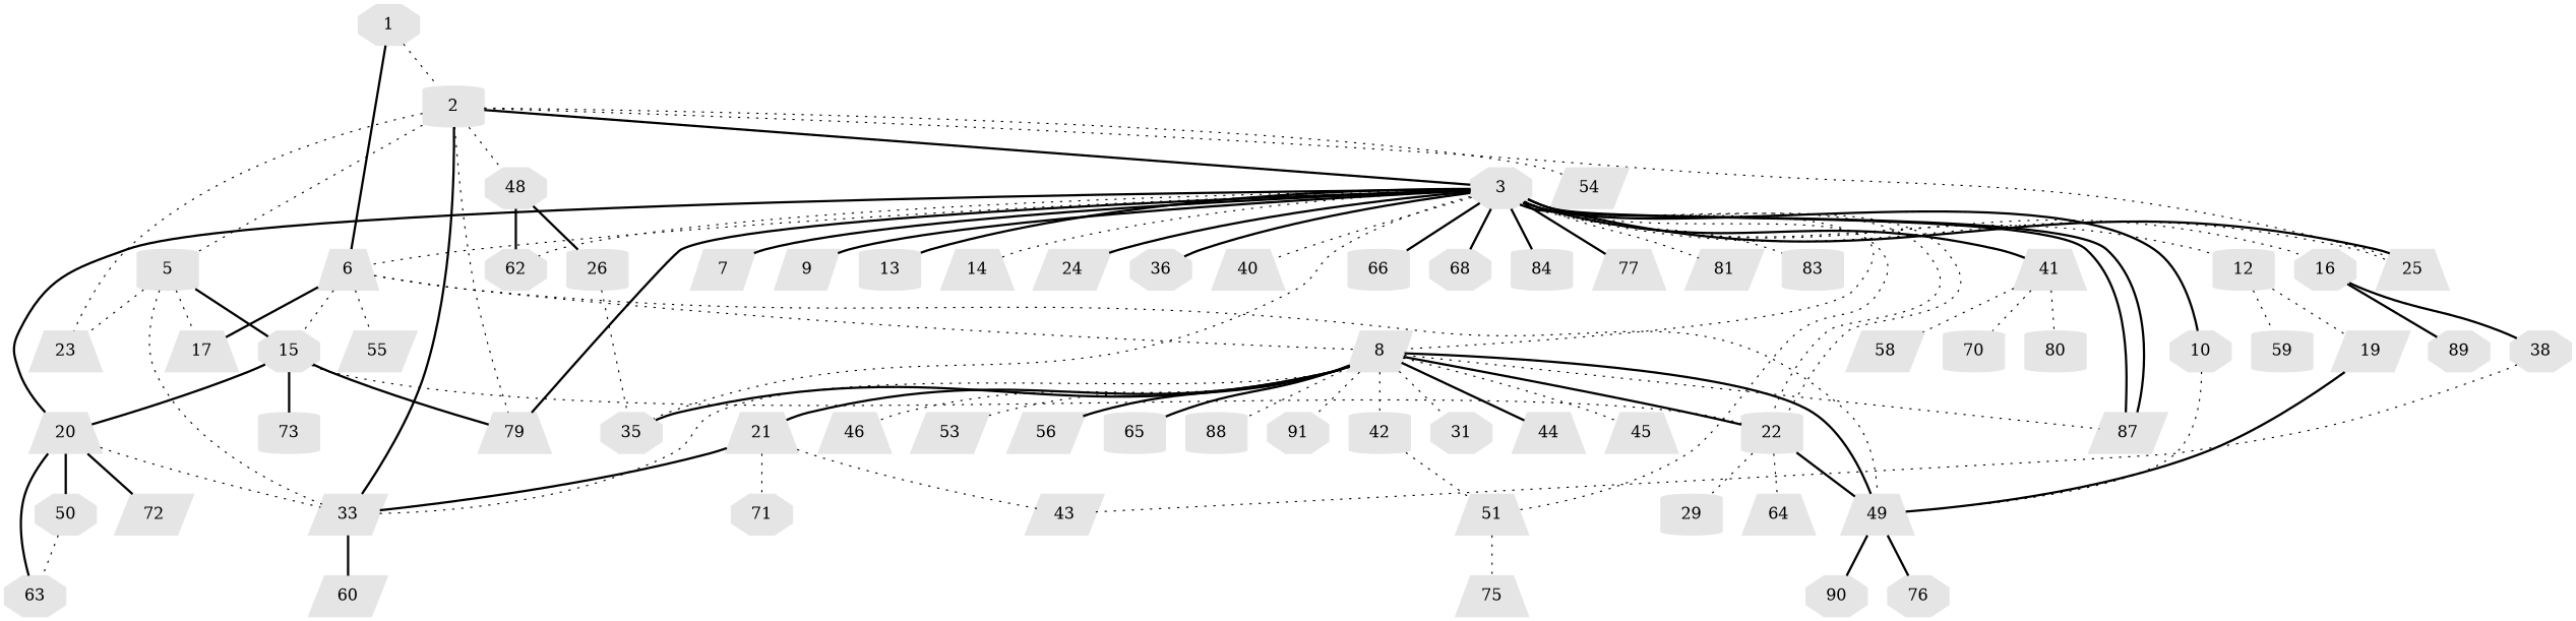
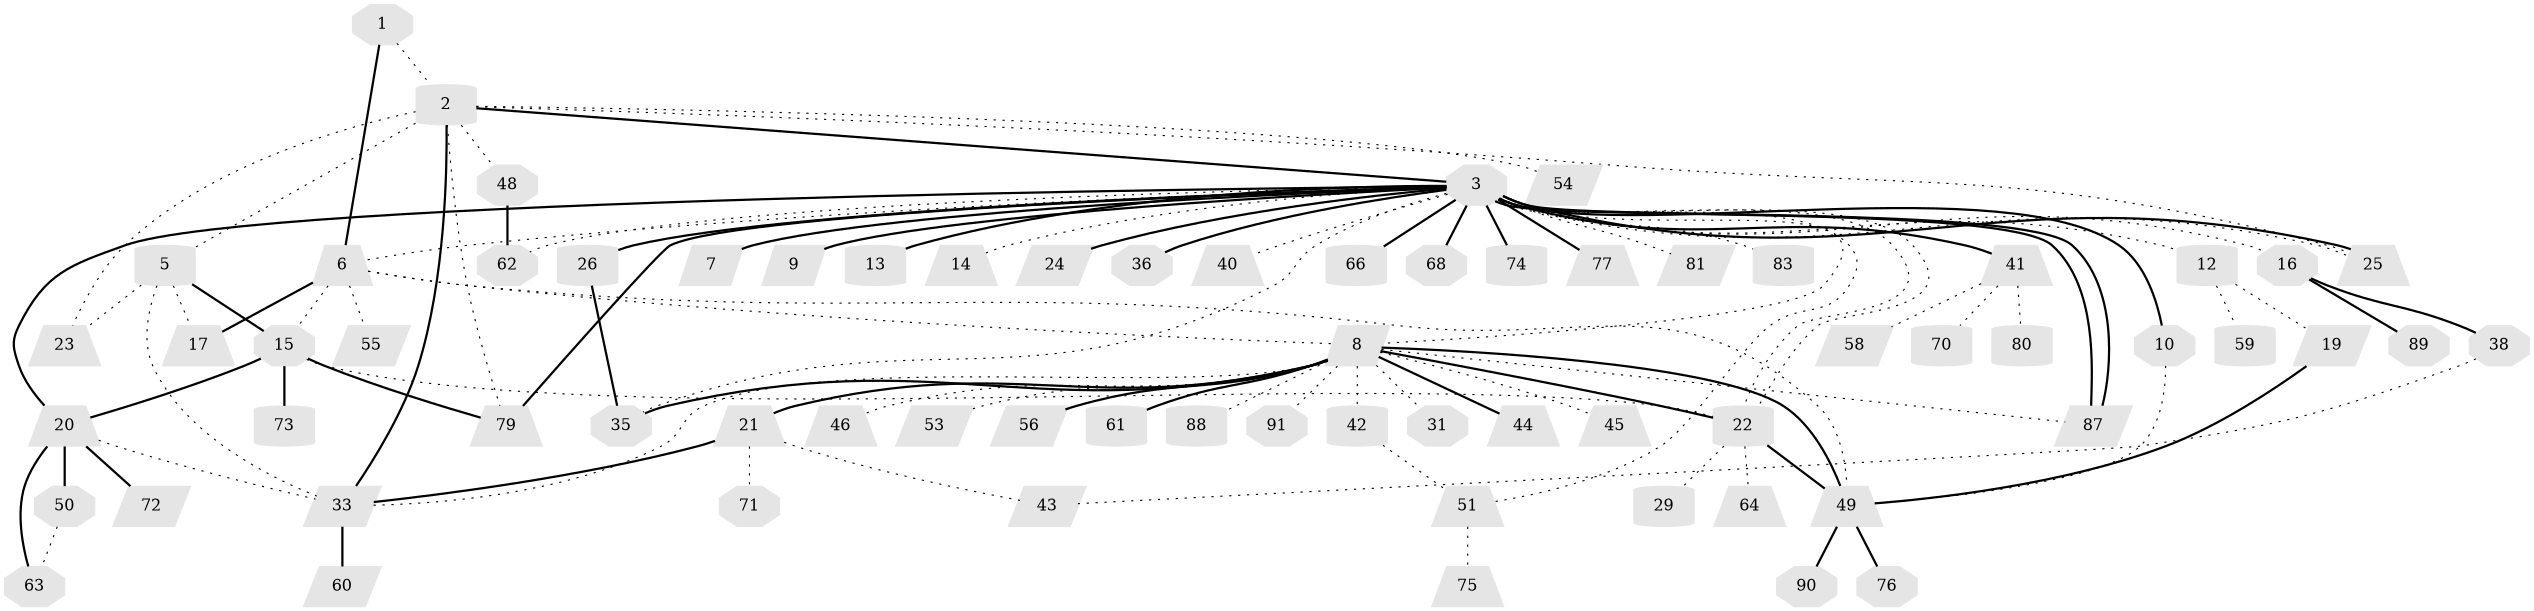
  graph {
    node [color=gray90 shape=octagon style=filled]
    edge [style=dotted]
    1 [super="+32"]
    2 [shape=cylinder super="+34"]
    6 [shape=trapezium super="+28"]
    3 [super="+4"]
    5 [shape=cylinder super="+39"]
    23 [shape=trapezium]
    25 [shape=trapezium]
    33 [shape=parallelogram super="+47"]
    48
    54 [shape=parallelogram]
    79 [shape=trapezium]
    8 [shape=parallelogram super="+11"]
    15 [super="+18"]
    17 [shape=trapezium]
    49 [shape=trapezium super="+88"]
    55 [shape=parallelogram]
    7 [shape=parallelogram]
    9 [shape=parallelogram]
    10
    12 [shape=cylinder super="+30"]
    13 [shape=cylinder super="+86"]
    14 [shape=trapezium]
    16
    20 [shape=trapezium super="+27"]
    22 [shape=cylinder super="+52"]
    24 [shape=parallelogram]
    26 [shape=cylinder]
    35 [super="+78"]
    36
    40 [shape=trapezium]
    41 [shape=trapezium super="+65"]
    51 [shape=trapezium super="+69"]
    62
    66 [shape=cylinder]
    68
-   74 [shape=cylinder label=84]
+   74 [shape=cylinder]
    77 [shape=trapezium]
    81 [shape=parallelogram]
    83 [shape=cylinder]
    87 [shape=parallelogram]
    60 [shape=parallelogram]
    21 [shape=trapezium super="+37"]
    31
    42 [shape=cylinder]
    44 [shape=trapezium]
    45 [shape=trapezium]
    46 [shape=trapezium]
    53 [shape=parallelogram super="+67"]
    56 [shape=parallelogram]
-   61 [shape=cylinder label=65]
+   61 [shape=cylinder]
    n51 [label=88 shape=cylinder]
    91
    19 [shape=parallelogram]
    59 [shape=cylinder]
    38 [super="+57"]
    89
    50 [super="+82"]
    63
    72 [shape=parallelogram]
    29 [shape=cylinder]
    64 [shape=trapezium]
    58 [shape=parallelogram]
    70 [shape=cylinder]
    80 [shape=cylinder]
    75 [shape=trapezium]
    73 [shape=cylinder]
    76
    90
    43 [shape=parallelogram]
    71
    1 -- 2
    1 -- 6 [style=bold]
    2 -- 3 [style=bold]
    2 -- 5
    2 -- 23
    2 -- 25
    2 -- 33 [style=bold]
    2 -- 48
    2 -- 54
    2 -- 79
    6 -- 8
    6 -- 15
    6 -- 17 [style=bold]
    6 -- 49
    6 -- 55
    3 -- 6
    3 -- 25
    3 -- 25 [style=bold]
    3 -- 79 [style=bold]
    3 -- 8
    3 -- 7 [style=bold]
    3 -- 9 [style=bold]
    3 -- 10 [style=bold]
    3 -- 12 [weight=2]
    3 -- 13 [style=bold]
    3 -- 14
    3 -- 16
    3 -- 20 [style=bold]
    3 -- 22
    3 -- 22
    3 -- 24 [style=bold]
-   48 -- 26 [style=bold]
+   3 -- 26 [style=bold]
    3 -- 35
    3 -- 36 [style=bold]
    3 -- 40
    3 -- 41 [style=bold]
    3 -- 51
    3 -- 62
    3 -- 66 [style=bold]
    3 -- 68 [style=bold]
    3 -- 74 [style=bold]
    3 -- 77 [style=bold]
    3 -- 81
    3 -- 83
    3 -- 87 [style=bold]
    3 -- 87 [style=bold]
    5 -- 23
    5 -- 33 [weight=2]
    5 -- 15 [style=bold]
    5 -- 17
    33 -- 60 [style=bold]
    48 -- 62 [style=bold]
    8 -- 33
    8 -- 49 [style=bold]
    8 -- 22 [style=bold]
    8 -- 35 [style=bold]
    8 -- 87
    8 -- 21 [style=bold]
    8 -- 31
    8 -- 42
    8 -- 44 [style=bold]
    8 -- 45
    8 -- 46
    8 -- 53
    8 -- 56 [style=bold]
    8 -- 61 [style=bold]
    8 -- n51
    8 -- 91
    15 -- 79 [style=bold]
    15 -- 20 [style=bold]
    15 -- 22
    15 -- 73 [style=bold]
    49 -- 76 [style=bold]
    49 -- 90 [style=bold]
    10 -- 49
    12 -- 19
    12 -- 59
    16 -- 38 [style=bold]
    16 -- 89 [style=bold]
    20 -- 33
    20 -- 50 [style=bold]
    20 -- 63 [style=bold]
    20 -- 72 [style=bold]
    22 -- 49 [style=bold]
    22 -- 29
    22 -- 64
-   26 -- 35
+   26 -- 35 [style=bold]
    41 -- 58
    41 -- 70
    41 -- 80 [weight=2]
    51 -- 75
    21 -- 33 [style=bold]
    21 -- 43
    21 -- 71
    42 -- 51
    19 -- 49 [style=bold]
    38 -- 43
    50 -- 63
  }
